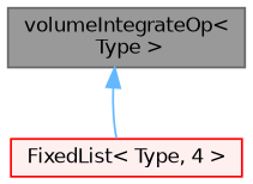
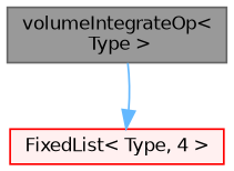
  digraph {
    fontname="DejaVu Sans"
    node [fontname="DejaVu Sans" fontsize=10 shape=box style=filled]
    n1 [color=gray40 fillcolor=grey60 fontcolor=black height=0.2 label="volumeIntegrateOp\<\l Type \>" width=0.4]
    n2 [color=red fillcolor="#FFF0F0" height=0.2 label="FixedList\< Type, 4 \>" width=0.4]
-   n1 -> n2 [color=steelblue1 dir=back fontname="DejaVu Sans" fontsize=10 labelfontname=Helvetica labelfontsize=10 style=solid]
+   n2 -> n1 [color=steelblue1 dir=back fontname="DejaVu Sans" fontsize=10 labelfontname=Helvetica labelfontsize=10 style=solid]
  }
